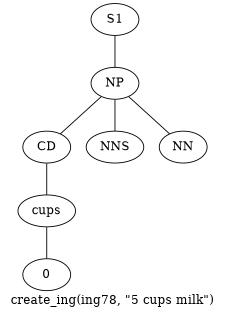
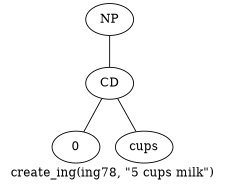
  graph {
    label="create_ing(ing78, \"5 cups milk\")"
-   n1 [label=S1]
    n2 [label=NP]
    n3 [label=CD]
-   n4 [label=NNS]
-   n5 [label=NN]
    n6 [label=0]
    n7 [label=cups]
-   n1 -- n2
    n2 -- n3
-   n2 -- n4
-   n2 -- n5
-   n7 -- n6
+   n3 -- n6
    n3 -- n7
  }
